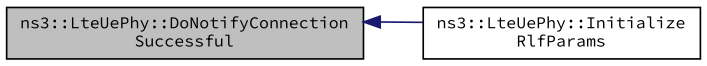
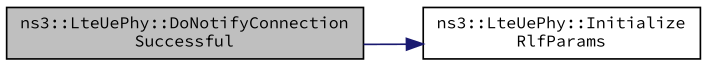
  digraph {
    rankdir=LR
    fontname="Source Code Pro"
    node [color=black fontname="Source Code Pro" fontsize=10 shape=record style=filled]
    n1 [fillcolor=grey75 fontcolor=black height=0.2 label="ns3::LteUePhy::DoNotifyConnection\lSuccessful" width=0.4]
    n2 [fillcolor=white height=0.2 label="ns3::LteUePhy::Initialize\lRlfParams" width=0.4]
-   n2 -> n1 [color=midnightblue fontname="Source Code Pro" fontsize=10 labelfontname=Helvetica labelfontsize=10 style=solid]
+   n1 -> n2 [color=midnightblue fontname="Source Code Pro" fontsize=10 labelfontname=Helvetica labelfontsize=10 style=solid]
  }
